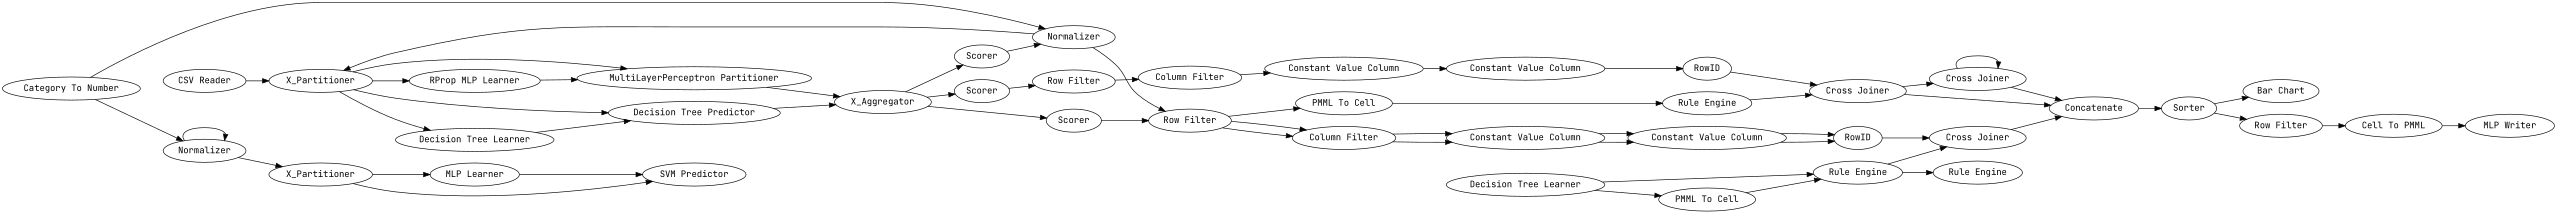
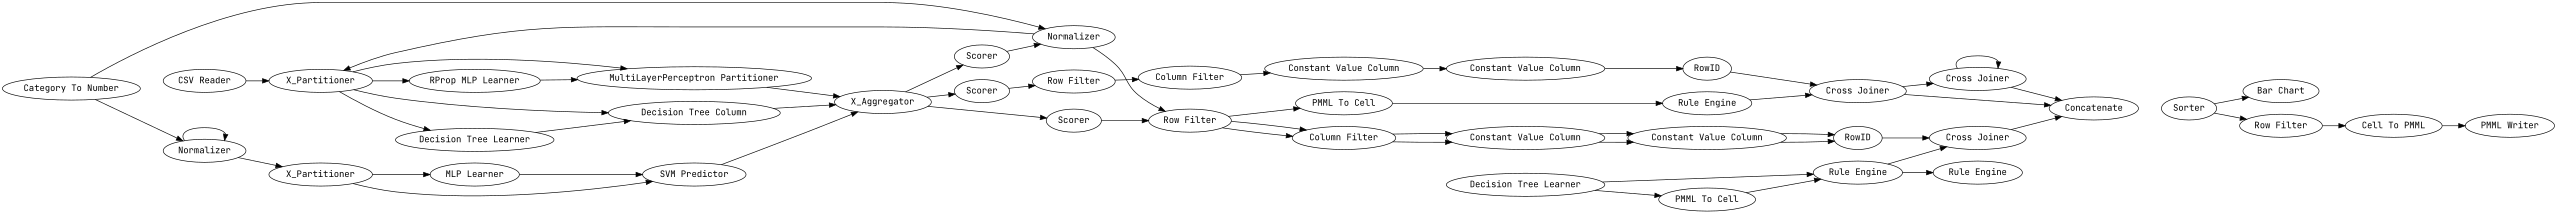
  digraph {
    fontname="JetBrains Mono"
    rankdir=LR
    node [fontname="JetBrains Mono"]
    edge [fontname="JetBrains Mono"]
    n1 [label="CSV Reader"]
    n2 [label=X_Partitioner]
    n3 [label="Category To Number"]
    n4 [label=Normalizer]
    n5 [label=Normalizer]
    n6 [label="MultiLayerPerceptron Partitioner"]
    n7 [label="RProp MLP Learner"]
    n8 [label="Decision Tree Learner"]
-   n9 [label="Decision Tree Predictor"]
+   n9 [label="Decision Tree Column"]
    n10 [label=X_Partitioner]
    n11 [label="Row Filter"]
    n12 [label=Concatenate]
    n13 [label=Sorter]
    n14 [label="Bar Chart"]
    n15 [label="Row Filter"]
    n16 [label="Cell To PMML"]
    n17 [label=X_Aggregator]
    n18 [label=Scorer]
    n19 [label=Scorer]
    n20 [label=Scorer]
    n21 [label="Row Filter"]
    n22 [label="MLP Learner"]
    n23 [label="SVM Predictor"]
    n24 [label="Cross Joiner"]
    n25 [label="Decision Tree Learner"]
    n26 [label="Rule Engine"]
    n27 [label="PMML To Cell"]
    n28 [label="Rule Engine"]
    n29 [label="Cross Joiner"]
    n30 [label="Column Filter"]
    n31 [label="PMML To Cell"]
    n32 [label="Constant Value Column"]
    n33 [label="Rule Engine"]
    n34 [label="Constant Value Column"]
    n35 [label=RowID]
    n36 [label="Column Filter"]
    n37 [label="Cross Joiner"]
    n38 [label=RowID]
    n39 [label="Constant Value Column"]
    n40 [label="Constant Value Column"]
-   n41 [label="MLP Writer"]
+   n41 [label="PMML Writer"]
    n1 -> n2
    n2 -> n6
    n2 -> n7
    n2 -> n8
    n2 -> n9
    n3 -> n4
    n3 -> n5
    n4 -> n4
    n4 -> n10
    n5 -> n2
    n5 -> n11
    n6 -> n17
    n7 -> n6
    n8 -> n9
    n9 -> n17
    n10 -> n22
    n10 -> n23
    n11 -> n30
    n11 -> n30
    n11 -> n31
-   n12 -> n13
    n13 -> n14
    n13 -> n15
    n15 -> n16
    n16 -> n41
    n17 -> n18
    n17 -> n19
    n17 -> n20
    n18 -> n5
    n19 -> n21
    n20 -> n11
    n21 -> n36
    n22 -> n23
+   n23 -> n17
    n24 -> n12
    n24 -> n24
    n25 -> n26
    n25 -> n27
    n26 -> n28
    n26 -> n29
    n27 -> n26
    n29 -> n12
    n30 -> n32
    n30 -> n32
    n31 -> n33
    n32 -> n34
    n32 -> n34
    n33 -> n37
    n34 -> n35
    n34 -> n35
    n35 -> n29
    n36 -> n39
    n37 -> n12
    n37 -> n24
    n38 -> n37
    n39 -> n40
    n40 -> n38
  }
